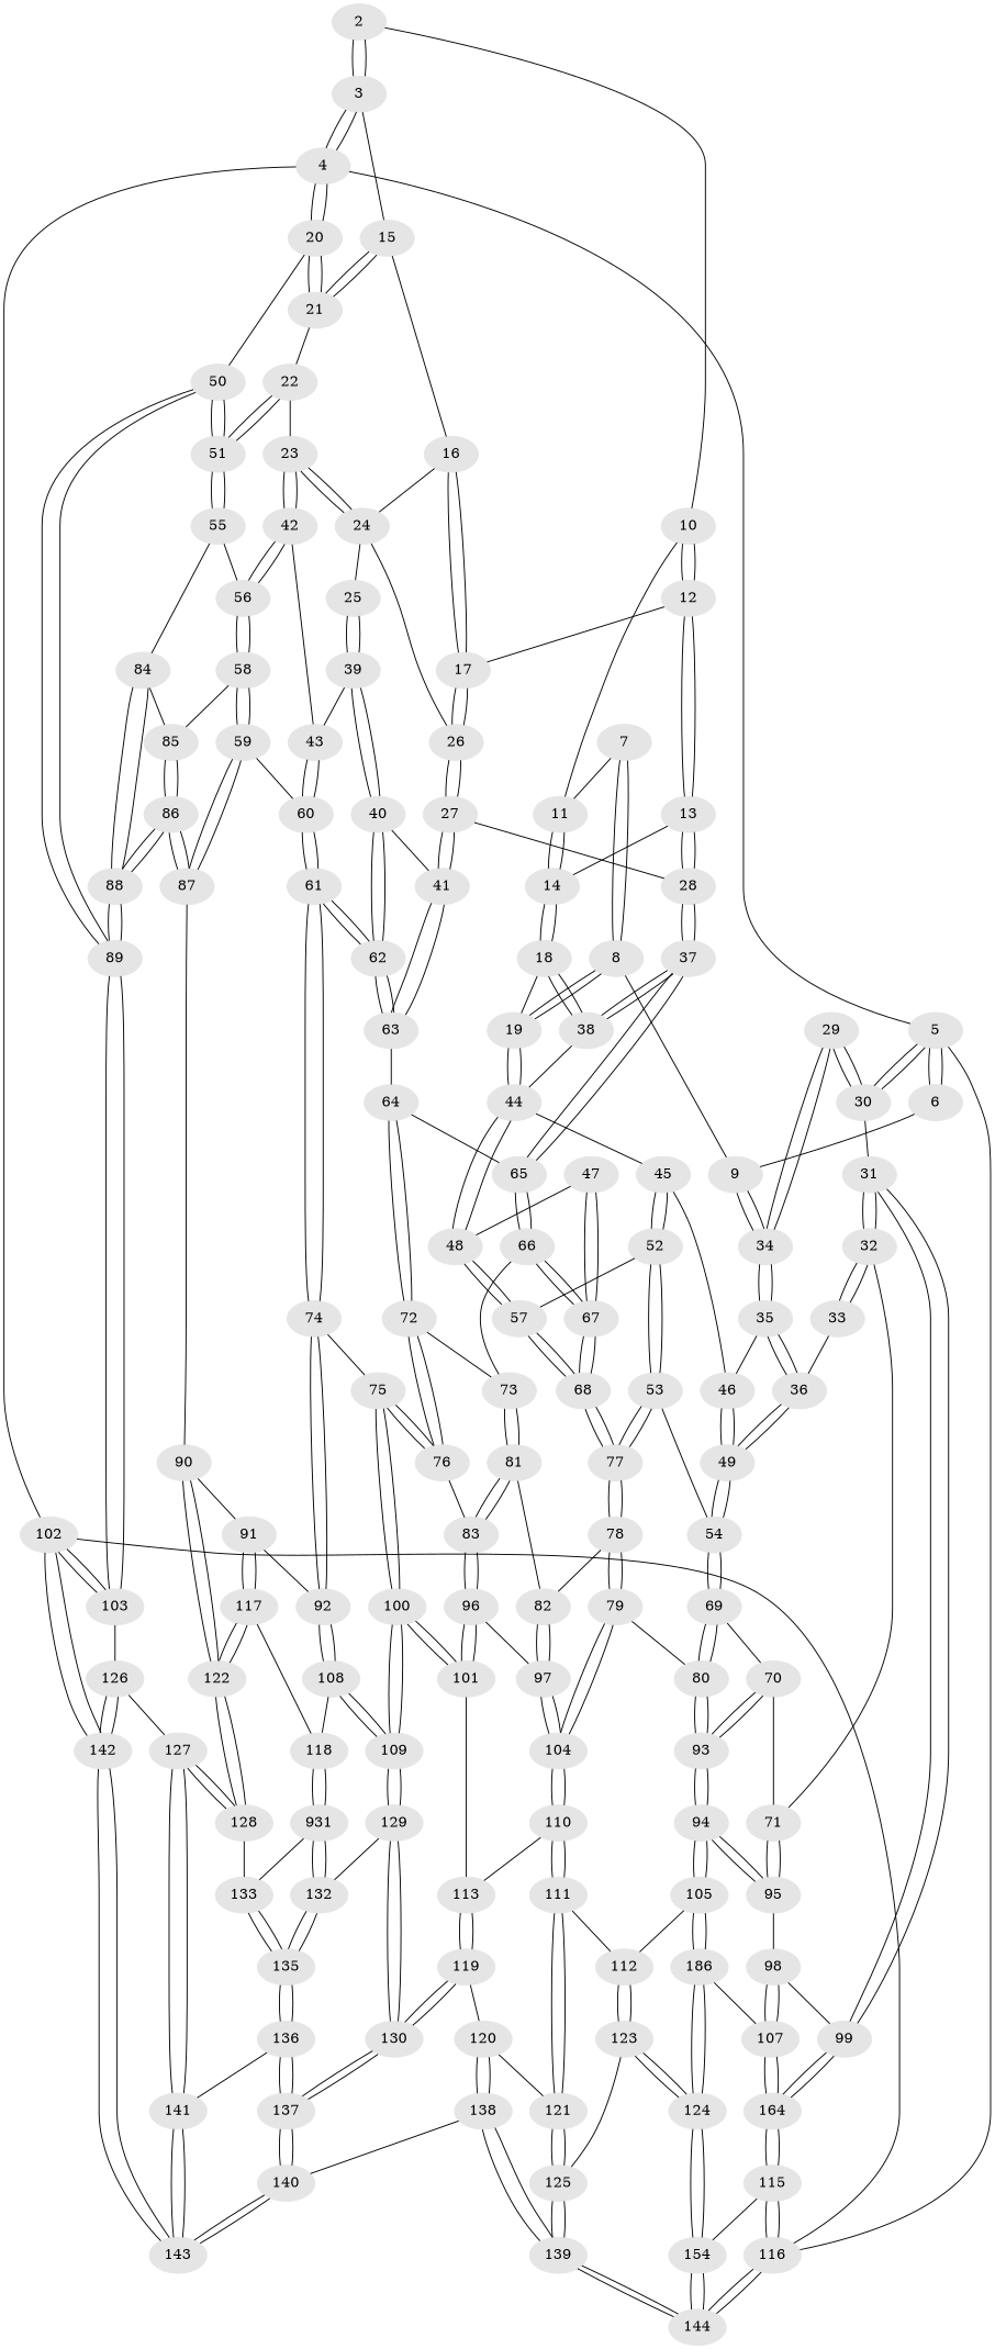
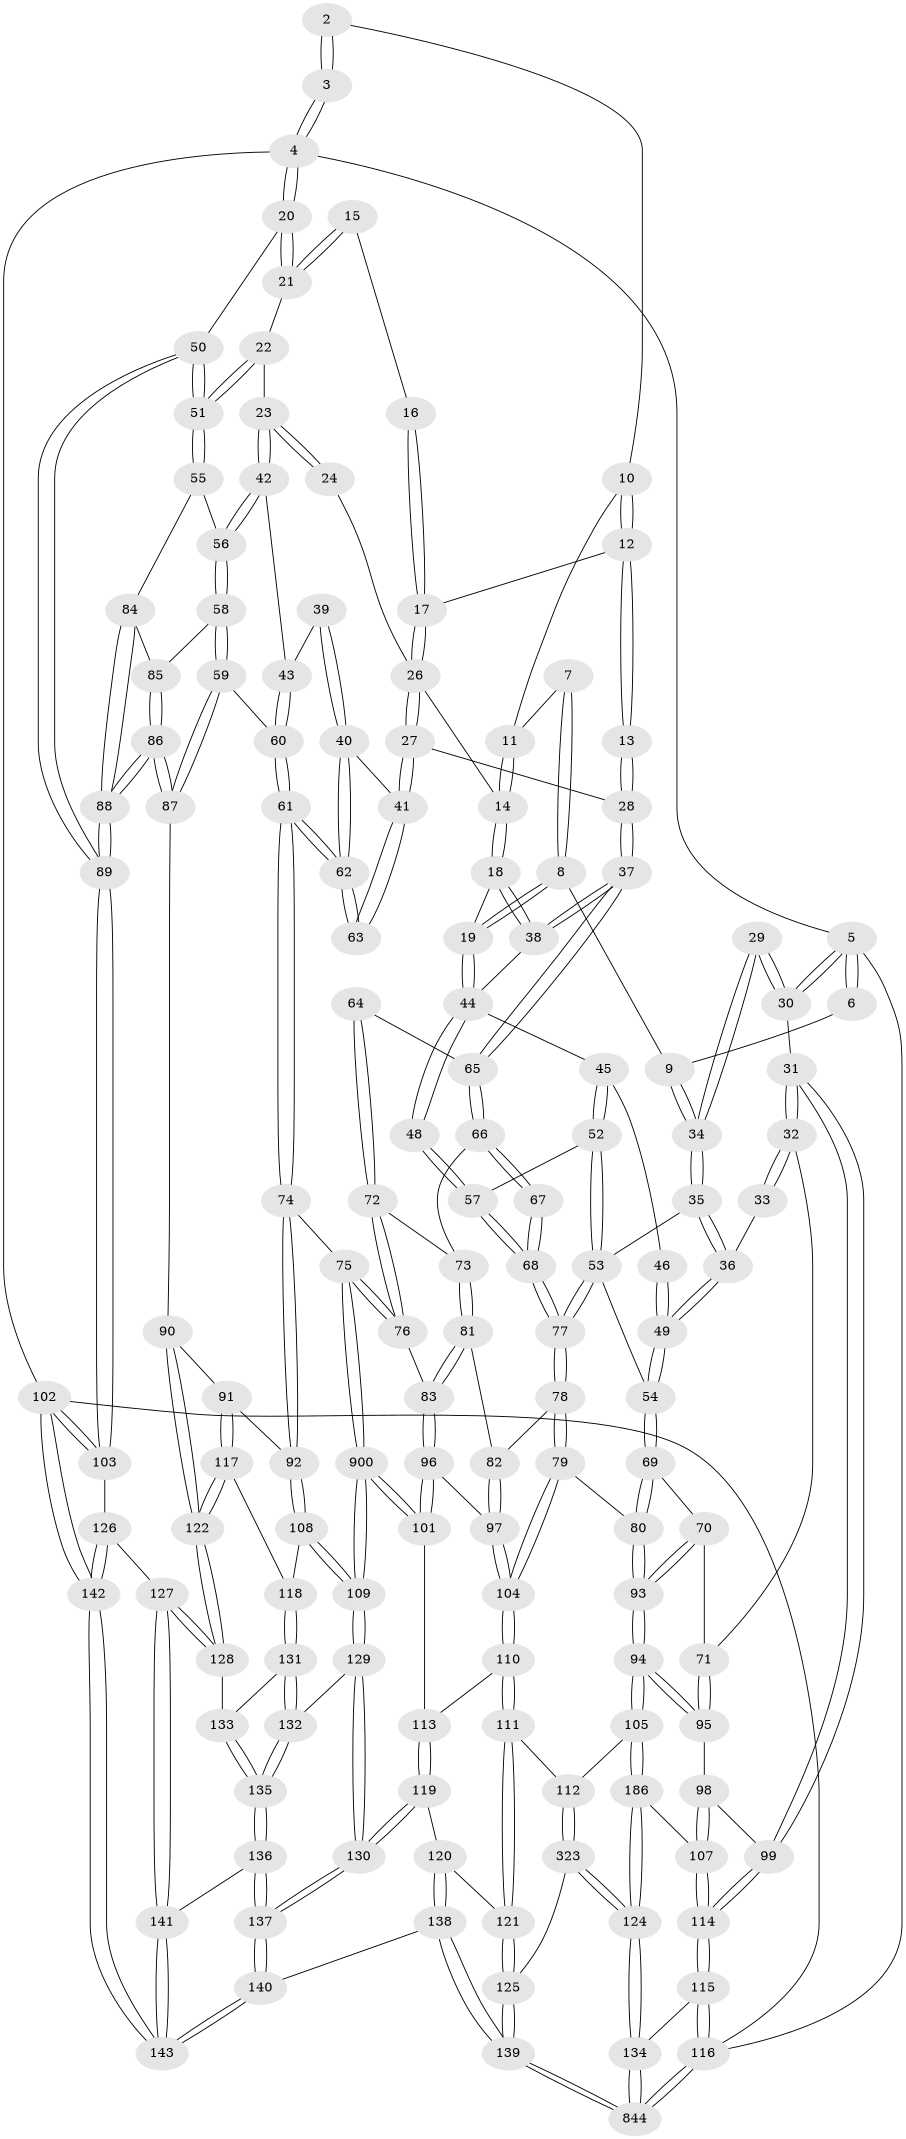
  graph {
    node [color=gray90 style=filled]
    2
    3
    10
    7
    8
    11
    4
    15
    12
    5
    20
    102
    16
    21
    6
    30
    116
    50
    103
    142
    9
    31
-   144
+   144 [label=844]
    34
    19
    14
    44
    35
    13
    17
    18
    28
    26
    37
    38
    24
    22
-   25
    27
    45
    48
    51
    89
    23
    42
    55
    43
    56
    39
    40
    41
    63
    65
    29
    32
    99
    33
    71
-   114 [label=164]
+   114
    36
    95
    49
    46
    54
    66
-   47
    67
    62
    60
    64
    58
    61
    52
    57
    53
    68
    69
    84
    77
    78
    70
    80
    85
    88
    59
    87
    86
    90
    74
    75
    92
    72
    73
    76
    81
    93
    94
    98
    83
    82
-   100
+   100 [label=900]
    108
    101
    109
    96
    79
    104
    97
    110
    91
    122
    126
    117
    128
    118
    105
    n117 [label=186]
    112
    107
    113
    115
    129
    119
    143
    127
    111
    124
-   123
-   134 [label=154]
-   131 [label=931]
+   123 [label=323]
+   134
+   131
    130
    132
    121
    125
    120
    133
    138
    137
    139
    140
    141
    135
    136
    2 -- 3
    2 -- 3
    2 -- 10
    3 -- 4
    3 -- 4
-   3 -- 15
    10 -- 11
    10 -- 12
    10 -- 12
    7 -- 8
    7 -- 8
    7 -- 11
    8 -- 9
    8 -- 19
    8 -- 19
    11 -- 14
    11 -- 14
    4 -- 5
    4 -- 20
    4 -- 20
    4 -- 102
    15 -- 16
    15 -- 21
    15 -- 21
    12 -- 13
    12 -- 13
    12 -- 17
    5 -- 6
    5 -- 6
    5 -- 30
    5 -- 30
    5 -- 116
    20 -- 21
    20 -- 21
    20 -- 50
    102 -- 116
    102 -- 103
    102 -- 103
    102 -- 142
    102 -- 142
    16 -- 17
    16 -- 17
-   16 -- 24
    21 -- 22
    6 -- 9
    30 -- 31
    116 -- 144
    116 -- 144
    50 -- 51
    50 -- 51
    50 -- 89
    50 -- 89
    103 -- 126
    142 -- 143
    142 -- 143
    9 -- 34
    9 -- 34
    31 -- 32
    31 -- 32
    31 -- 99
    31 -- 99
    34 -- 35
    34 -- 35
    19 -- 44
    19 -- 44
    14 -- 18
    14 -- 18
    44 -- 45
    44 -- 48
    44 -- 48
    35 -- 36
    35 -- 36
-   35 -- 46
-   13 -- 14
+   35 -- 53
+   26 -- 14
    13 -- 28
    13 -- 28
    17 -- 26
    17 -- 26
    18 -- 19
    18 -- 38
    18 -- 38
    28 -- 37
    28 -- 37
    26 -- 27
    26 -- 27
    37 -- 38
    37 -- 38
    37 -- 65
    37 -- 65
    38 -- 44
    24 -- 26
-   24 -- 25
    22 -- 51
    22 -- 51
    22 -- 23
-   25 -- 39
-   25 -- 39
    27 -- 28
    27 -- 41
    27 -- 41
    45 -- 46
    45 -- 52
    45 -- 52
    48 -- 57
    48 -- 57
    51 -- 55
    51 -- 55
    89 -- 103
    89 -- 103
    23 -- 24
    23 -- 24
    23 -- 42
    23 -- 42
    42 -- 43
    42 -- 56
    42 -- 56
    55 -- 56
    55 -- 84
    43 -- 60
    43 -- 60
    56 -- 58
    56 -- 58
    39 -- 43
    39 -- 40
    39 -- 40
    40 -- 41
    40 -- 62
    40 -- 62
    41 -- 63
    41 -- 63
-   63 -- 64
    65 -- 66
    65 -- 66
    29 -- 30
    29 -- 30
    29 -- 34
    29 -- 34
    32 -- 33
    32 -- 33
    32 -- 71
    99 -- 114
    99 -- 114
    33 -- 36
    71 -- 95
    71 -- 95
    114 -- 115
    114 -- 115
    36 -- 49
    36 -- 49
    95 -- 98
    49 -- 54
    49 -- 54
    46 -- 49
    46 -- 49
    54 -- 69
    54 -- 69
    66 -- 67
    66 -- 67
    66 -- 73
-   47 -- 48
-   47 -- 67
-   47 -- 67
    67 -- 68
    67 -- 68
    62 -- 63
    62 -- 63
    60 -- 61
    60 -- 61
    64 -- 65
    64 -- 72
    64 -- 72
    58 -- 85
    58 -- 59
    58 -- 59
    61 -- 62
    61 -- 62
    61 -- 74
    61 -- 74
    52 -- 57
    52 -- 53
    52 -- 53
    57 -- 68
    57 -- 68
    53 -- 54
    53 -- 77
    53 -- 77
    68 -- 77
    68 -- 77
    69 -- 70
    69 -- 80
    69 -- 80
    84 -- 85
    84 -- 88
    84 -- 88
    77 -- 78
    77 -- 78
    78 -- 82
    78 -- 79
    78 -- 79
    70 -- 71
    70 -- 93
    70 -- 93
    80 -- 93
    80 -- 93
    85 -- 86
    85 -- 86
    88 -- 89
    88 -- 89
    59 -- 60
    59 -- 87
    59 -- 87
    87 -- 90
    86 -- 88
    86 -- 88
    86 -- 87
    86 -- 87
    90 -- 91
    90 -- 122
    90 -- 122
    74 -- 75
    74 -- 92
    74 -- 92
    75 -- 76
    75 -- 76
    75 -- 100
    75 -- 100
    92 -- 108
    92 -- 108
    72 -- 73
    72 -- 76
    72 -- 76
    73 -- 81
    73 -- 81
    76 -- 83
    81 -- 83
    81 -- 83
    81 -- 82
    93 -- 94
    93 -- 94
    94 -- 95
    94 -- 95
    94 -- 105
    94 -- 105
    98 -- 99
    98 -- 107
    98 -- 107
    83 -- 96
    83 -- 96
    82 -- 97
    82 -- 97
    100 -- 101
    100 -- 101
    100 -- 109
    100 -- 109
    108 -- 109
    108 -- 109
    108 -- 118
    101 -- 113
    109 -- 129
    109 -- 129
    96 -- 101
    96 -- 101
    96 -- 97
    79 -- 80
    79 -- 104
    79 -- 104
    104 -- 110
    104 -- 110
    97 -- 104
    97 -- 104
    110 -- 113
    110 -- 111
    110 -- 111
    91 -- 92
    91 -- 117
    91 -- 117
    122 -- 128
    122 -- 128
    126 -- 142
    126 -- 142
    126 -- 127
    117 -- 122
    117 -- 122
    117 -- 118
    128 -- 133
    118 -- 131
    118 -- 131
    105 -- n117
    105 -- n117
    105 -- 112
    n117 -- 107
    n117 -- 124
    n117 -- 124
    112 -- 123
    112 -- 123
    107 -- 114
    107 -- 114
    113 -- 119
    113 -- 119
    115 -- 116
    115 -- 116
    115 -- 134
    129 -- 130
    129 -- 130
    129 -- 132
    119 -- 130
    119 -- 130
    119 -- 120
    127 -- 128
    127 -- 128
    127 -- 141
    127 -- 141
    111 -- 112
    111 -- 121
    111 -- 121
    124 -- 134
    124 -- 134
    123 -- 124
    123 -- 124
    123 -- 125
    134 -- 144
    134 -- 144
    131 -- 132
    131 -- 132
    131 -- 133
    130 -- 137
    130 -- 137
    132 -- 135
    132 -- 135
    121 -- 125
    121 -- 125
    125 -- 139
    125 -- 139
    120 -- 121
    120 -- 138
    120 -- 138
    133 -- 135
    133 -- 135
    138 -- 139
    138 -- 139
    138 -- 140
    137 -- 140
    137 -- 140
    139 -- 144
    139 -- 144
    140 -- 143
    140 -- 143
    141 -- 143
    141 -- 143
    135 -- 136
    135 -- 136
    136 -- 137
    136 -- 137
    136 -- 141
  }
